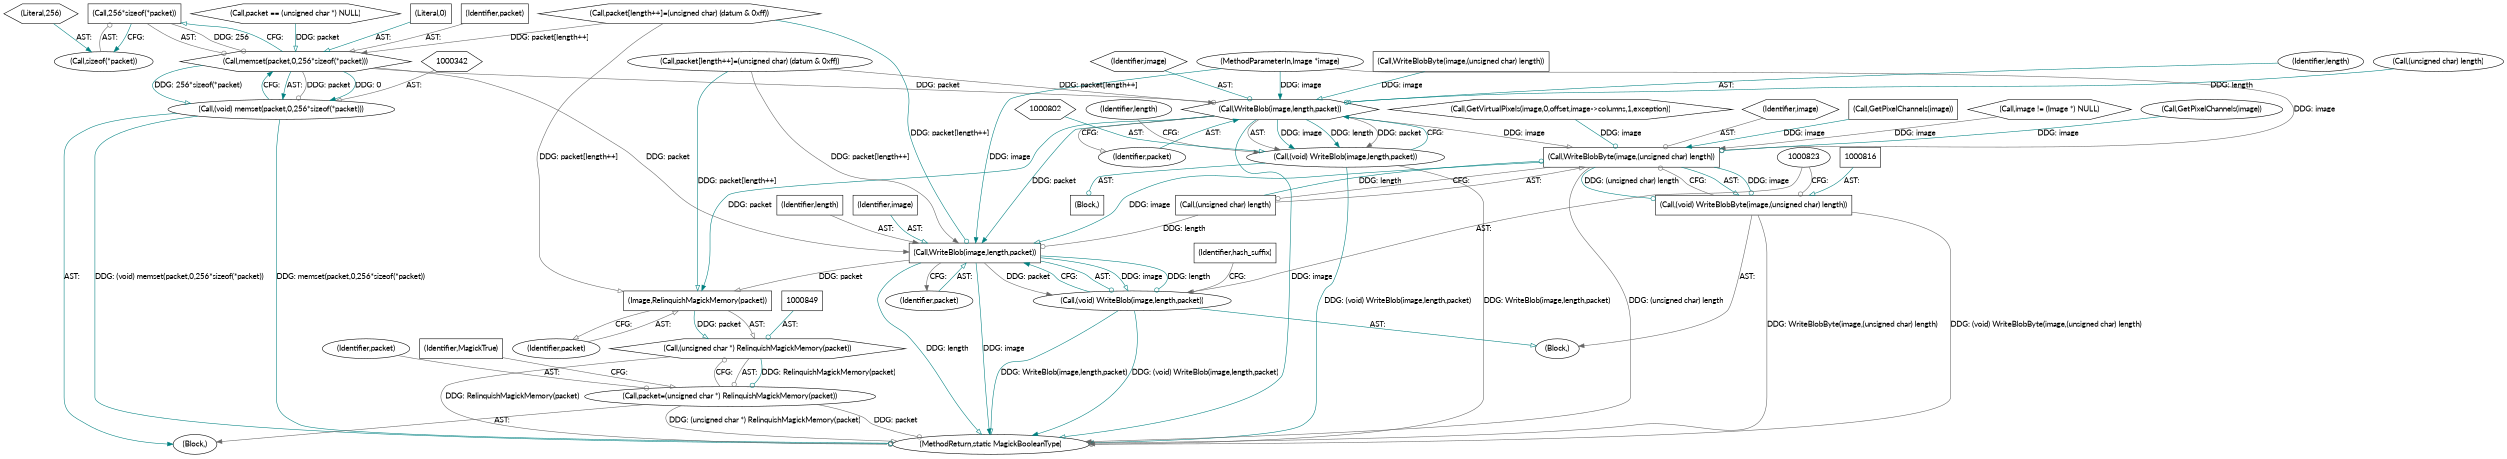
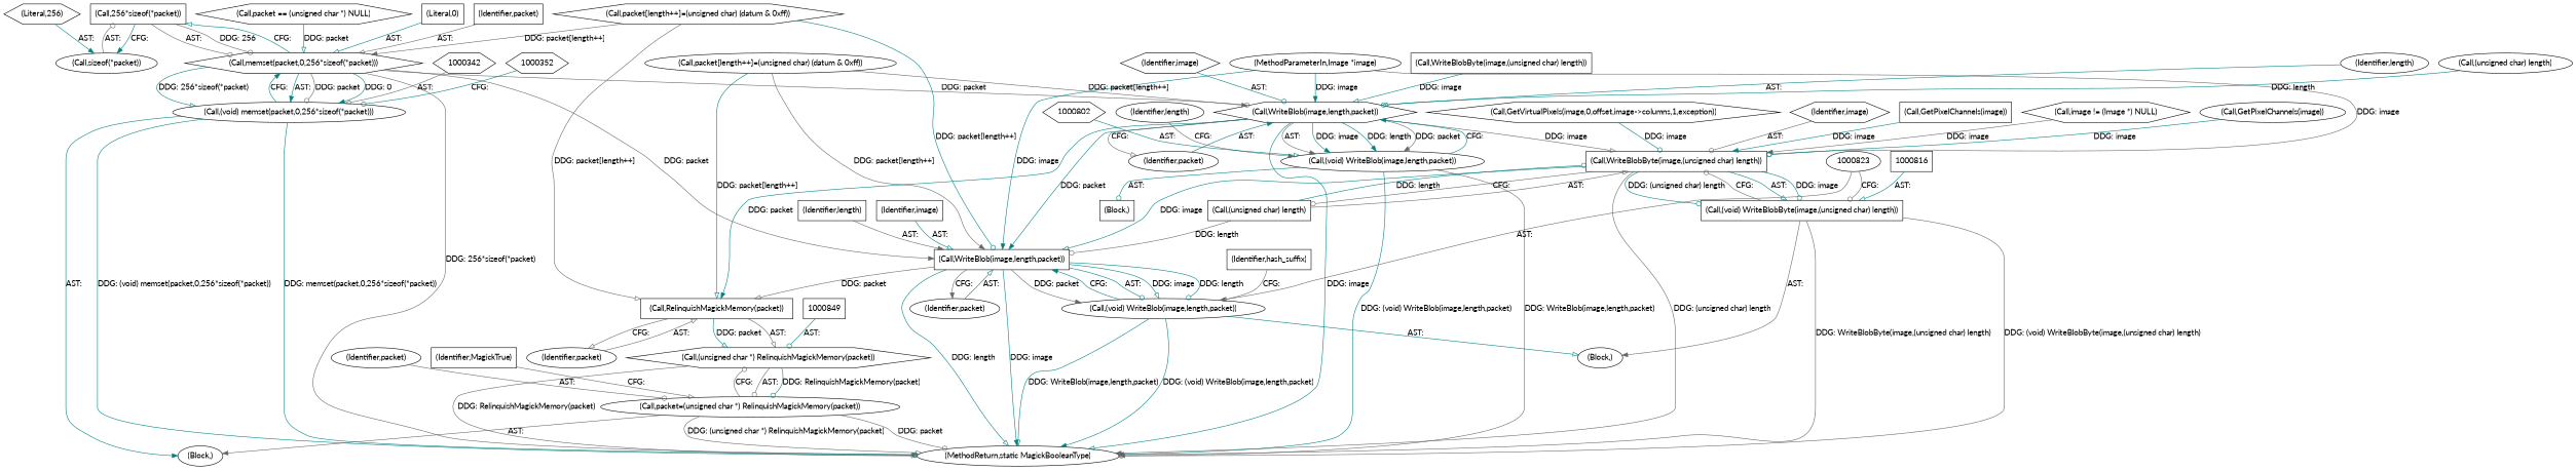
  digraph {
    fontname=Lato
    node [fontname=Lato shape=ellipse]
    edge [arrowhead=normal color=teal fontname=Lato]
    n1 [label="(Call,256*sizeof(*packet))" shape=box]
    n2 [label="(Call,memset(packet,0,256*sizeof(*packet)))" shape=hexagon]
    n3 [label="(Call,sizeof(*packet))"]
    n4 [label="(Call,(void) memset(packet,0,256*sizeof(*packet)))"]
    n5 [label="(Call,WriteBlob(image,length,packet))" shape=hexagon]
    n6 [label="(Call,WriteBlob(image,length,packet))" shape=box]
    n7 [label="(MethodReturn,static MagickBooleanType)"]
    n8 [label="(Block,)"]
-   n9 [label="(Image,RelinquishMagickMemory(packet))" shape=box]
+   n9 [label="(Call,RelinquishMagickMemory(packet))" shape=box]
    n10 [label="(Call,(void) WriteBlob(image,length,packet))"]
    n11 [label="(Call,WriteBlobByte(image,(unsigned char) length))" shape=box]
    n12 [label="(Identifier,packet)"]
    n13 [label="(Call,(void) WriteBlob(image,length,packet))"]
    n14 [label="(Identifier,packet)"]
    n15 [label="(Call,(unsigned char *) RelinquishMagickMemory(packet))" shape=hexagon]
    n16 [label="(Identifier,packet)"]
    n17 [label="(Block,)" shape=box]
    n18 [label="(Call,(void) WriteBlobByte(image,(unsigned char) length))" shape=box]
    n19 [label="(Call,(unsigned char) length)" shape=box]
    n20 [label="(Block,)"]
    n21 [label="(Call,packet=(unsigned char *) RelinquishMagickMemory(packet))"]
    n22 [label="(Identifier,length)" shape=box]
    n23 [label="(Call,WriteBlobByte(image,(unsigned char) length))" shape=box]
    n24 [label="(MethodParameterIn,Image *image)"]
    n25 [label="(Call,packet == (unsigned char *) NULL)" shape=hexagon]
    n26 [label="(Literal,0)" shape=box]
    n27 [label="(Identifier,hash_suffix)" shape=box]
    n28 [label="(Identifier,length)"]
    n29 [label="(Identifier,packet)"]
    n30 [label="(Call,(unsigned char) length)"]
    n31 [label="(Call,packet[length++]=(unsigned char) (datum & 0xff))" shape=hexagon]
    n32 [label="(Identifier,image)" shape=hexagon]
    n33 [label="(Identifier,image)" shape=hexagon]
    n34 [label="(Call,GetPixelChannels(image))" shape=box]
    n35 [label="(Call,packet[length++]=(unsigned char) (datum & 0xff))"]
    n36 [label="(Identifier,length)"]
    n37 [label="(Call,image != (Image *) NULL)" shape=hexagon]
    n38 [label="(Call,GetPixelChannels(image))"]
    n39 [label="(Identifier,MagickTrue)" shape=box]
    n40 [label="(Identifier,packet)" shape=box]
    n41 [label="(Literal,256)" shape=hexagon]
    n42 [label="(Call,GetVirtualPixels(image,0,offset,image->columns,1,exception))" shape=hexagon]
    n43 [label="(Identifier,image)" shape=box]
    1000342 [shape=hexagon]
+   1000352 [shape=hexagon]
    1000802 [shape=hexagon]
    1000816 [shape=box]
    1000823
    1000849 [shape=box]
    n1 -> n2 [arrowhead=odot color=gray40 label="AST: "]
    n1 -> n2 [arrowhead=odot color=gray40 label="DDG: 256"]
    n1 -> n3 [label="CFG: "]
    n2 -> n1 [arrowhead=onormal label="CFG: "]
    n2 -> n4 [label="AST: "]
    n2 -> n4 [arrowhead=odot color=gray40 label="DDG: packet"]
    n2 -> n4 [label="DDG: 0"]
    n2 -> n4 [arrowhead=onormal label="DDG: 256*sizeof(*packet)"]
    n2 -> n5 [arrowhead=odot color=gray40 label="DDG: packet"]
    n2 -> n6 [color=gray40 label="DDG: packet"]
+   n2 -> n7 [color=gray40 label="DDG: 256*sizeof(*packet)"]
    n3 -> n1 [arrowhead=odot color=gray40 label="AST: "]
    n4 -> n2 [label="CFG: "]
    n4 -> n7 [arrowhead=odot label="DDG: memset(packet,0,256*sizeof(*packet))"]
    n4 -> n7 [arrowhead=odot label="DDG: (void) memset(packet,0,256*sizeof(*packet))"]
    n4 -> n8 [label="AST: "]
    n5 -> n6 [label="DDG: packet"]
    n5 -> n7 [arrowhead=onormal label="DDG: image"]
    n5 -> n9 [label="DDG: packet"]
    n5 -> n10 [color=gray40 label="AST: "]
    n5 -> n10 [label="DDG: image"]
    n5 -> n10 [label="DDG: length"]
    n5 -> n10 [color=gray40 label="DDG: packet"]
    n5 -> n11 [arrowhead=onormal color=gray40 label="DDG: image"]
    n5 -> n12 [arrowhead=onormal color=gray40 label="CFG: "]
    n6 -> n7 [arrowhead=onormal label="DDG: length"]
    n6 -> n7 [label="DDG: image"]
    n6 -> n9 [arrowhead=onormal color=gray40 label="DDG: packet"]
    n6 -> n13 [arrowhead=odot label="AST: "]
    n6 -> n13 [arrowhead=onormal label="DDG: image"]
    n6 -> n13 [arrowhead=odot label="DDG: length"]
    n6 -> n13 [color=gray40 label="DDG: packet"]
    n6 -> n14 [color=gray40 label="CFG: "]
    n9 -> n15 [arrowhead=onormal color=gray40 label="AST: "]
    n9 -> n15 [arrowhead=onormal label="DDG: packet"]
    n9 -> n16 [arrowhead=onormal color=gray40 label="CFG: "]
    n10 -> n5 [label="CFG: "]
    n10 -> n7 [arrowhead=odot color=gray40 label="DDG: WriteBlob(image,length,packet)"]
    n10 -> n7 [label="DDG: (void) WriteBlob(image,length,packet)"]
    n10 -> n17 [arrowhead=odot label="AST: "]
    n11 -> n6 [arrowhead=onormal label="DDG: image"]
    n11 -> n7 [color=gray40 label="DDG: (unsigned char) length"]
    n11 -> n18 [arrowhead=onormal label="AST: "]
    n11 -> n18 [arrowhead=odot label="DDG: image"]
    n11 -> n18 [arrowhead=odot label="DDG: (unsigned char) length"]
    n11 -> n19 [arrowhead=odot color=gray40 label="CFG: "]
    n12 -> n5 [label="AST: "]
    n13 -> n6 [label="CFG: "]
    n13 -> n7 [arrowhead=onormal label="DDG: WriteBlob(image,length,packet)"]
    n13 -> n7 [label="DDG: (void) WriteBlob(image,length,packet)"]
    n13 -> n20 [arrowhead=onormal label="AST: "]
    n14 -> n6 [arrowhead=onormal label="AST: "]
-   n15 -> n7 [arrowhead=odot color=gray40 label="DDG: RelinquishMagickMemory(packet)"]
+   n15 -> n7 [arrowhead=onormal color=gray40 label="DDG: RelinquishMagickMemory(packet)"]
    n15 -> n21 [arrowhead=odot color=gray40 label="AST: "]
    n15 -> n21 [arrowhead=odot label="DDG: RelinquishMagickMemory(packet)"]
    n16 -> n9 [arrowhead=onormal color=gray40 label="AST: "]
    n18 -> n7 [arrowhead=odot color=gray40 label="DDG: WriteBlobByte(image,(unsigned char) length)"]
    n18 -> n7 [color=gray40 label="DDG: (void) WriteBlobByte(image,(unsigned char) length)"]
    n18 -> n11 [arrowhead=odot color=gray40 label="CFG: "]
    n18 -> n20 [color=gray40 label="AST: "]
    n19 -> n6 [arrowhead=odot color=gray40 label="DDG: length"]
    n19 -> n11 [arrowhead=onormal color=gray40 label="AST: "]
    n19 -> n11 [arrowhead=odot label="DDG: length"]
    n21 -> n7 [arrowhead=onormal color=gray40 label="DDG: (unsigned char *) RelinquishMagickMemory(packet)"]
    n21 -> n7 [arrowhead=odot color=gray40 label="DDG: packet"]
    n21 -> n8 [color=gray40 label="AST: "]
    n21 -> n15 [arrowhead=odot color=gray40 label="CFG: "]
    n22 -> n6 [color=gray40 label="AST: "]
    n23 -> n5 [arrowhead=onormal label="DDG: image"]
    n24 -> n5 [label="DDG: image"]
    n24 -> n6 [label="DDG: image"]
    n24 -> n11 [arrowhead=odot color=gray40 label="DDG: image"]
    n25 -> n2 [arrowhead=onormal label="DDG: packet"]
    n26 -> n2 [arrowhead=onormal label="AST: "]
    n27 -> n13 [arrowhead=onormal color=gray40 label="CFG: "]
    n28 -> n5 [arrowhead=onormal label="AST: "]
    n29 -> n21 [arrowhead=odot color=gray40 label="AST: "]
    n30 -> n5 [arrowhead=odot label="DDG: length"]
    n31 -> n2 [color=gray40 label="DDG: packet[length++]"]
    n31 -> n6 [arrowhead=odot label="DDG: packet[length++]"]
    n31 -> n9 [arrowhead=onormal color=gray40 label="DDG: packet[length++]"]
    n32 -> n5 [arrowhead=odot label="AST: "]
    n33 -> n11 [arrowhead=odot color=gray40 label="AST: "]
    n34 -> n11 [label="DDG: image"]
    n35 -> n5 [color=gray40 label="DDG: packet[length++]"]
    n35 -> n6 [color=gray40 label="DDG: packet[length++]"]
    n35 -> n9 [arrowhead=onormal label="DDG: packet[length++]"]
    n36 -> n10 [color=gray40 label="CFG: "]
    n37 -> n11 [color=gray40 label="DDG: image"]
    n38 -> n11 [arrowhead=odot label="DDG: image"]
    n39 -> n21 [arrowhead=onormal color=gray40 label="CFG: "]
    n40 -> n2 [arrowhead=onormal color=gray40 label="AST: "]
    n41 -> n3 [label="AST: "]
    n42 -> n11 [arrowhead=odot label="DDG: image"]
    n43 -> n6 [arrowhead=onormal label="AST: "]
    1000342 -> n4 [arrowhead=onormal color=gray40 label="AST: "]
+   1000352 -> n4 [arrowhead=odot label="CFG: "]
    1000802 -> n10 [arrowhead=onormal label="AST: "]
    1000816 -> n18 [arrowhead=onormal label="AST: "]
    1000823 -> n13 [color=gray40 label="AST: "]
    1000823 -> n18 [arrowhead=odot color=gray40 label="CFG: "]
    1000849 -> n15 [arrowhead=odot label="AST: "]
  }
